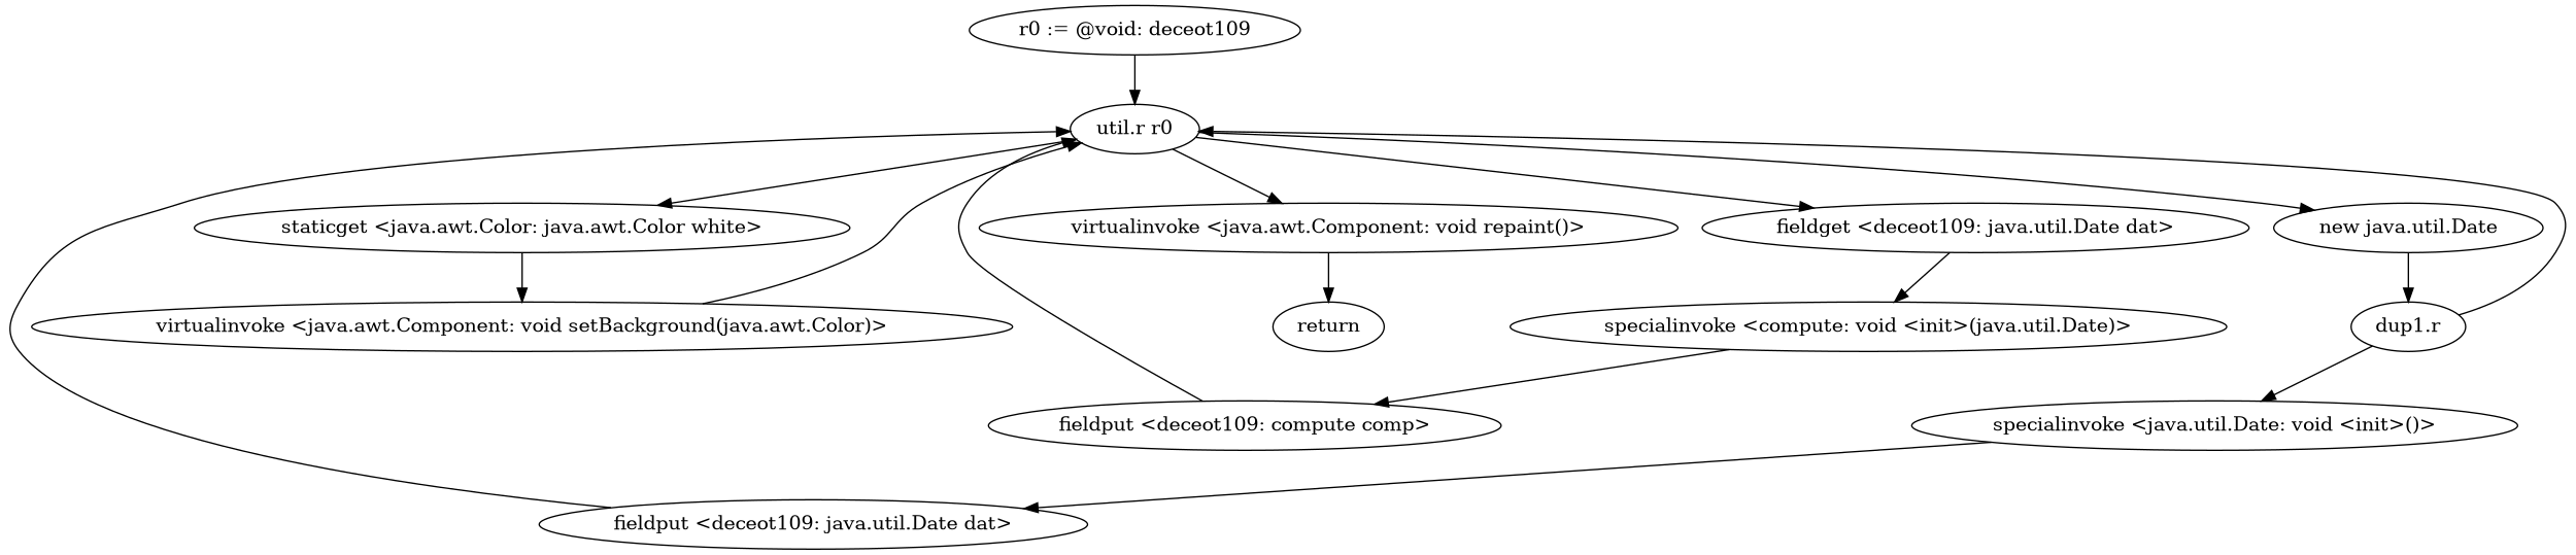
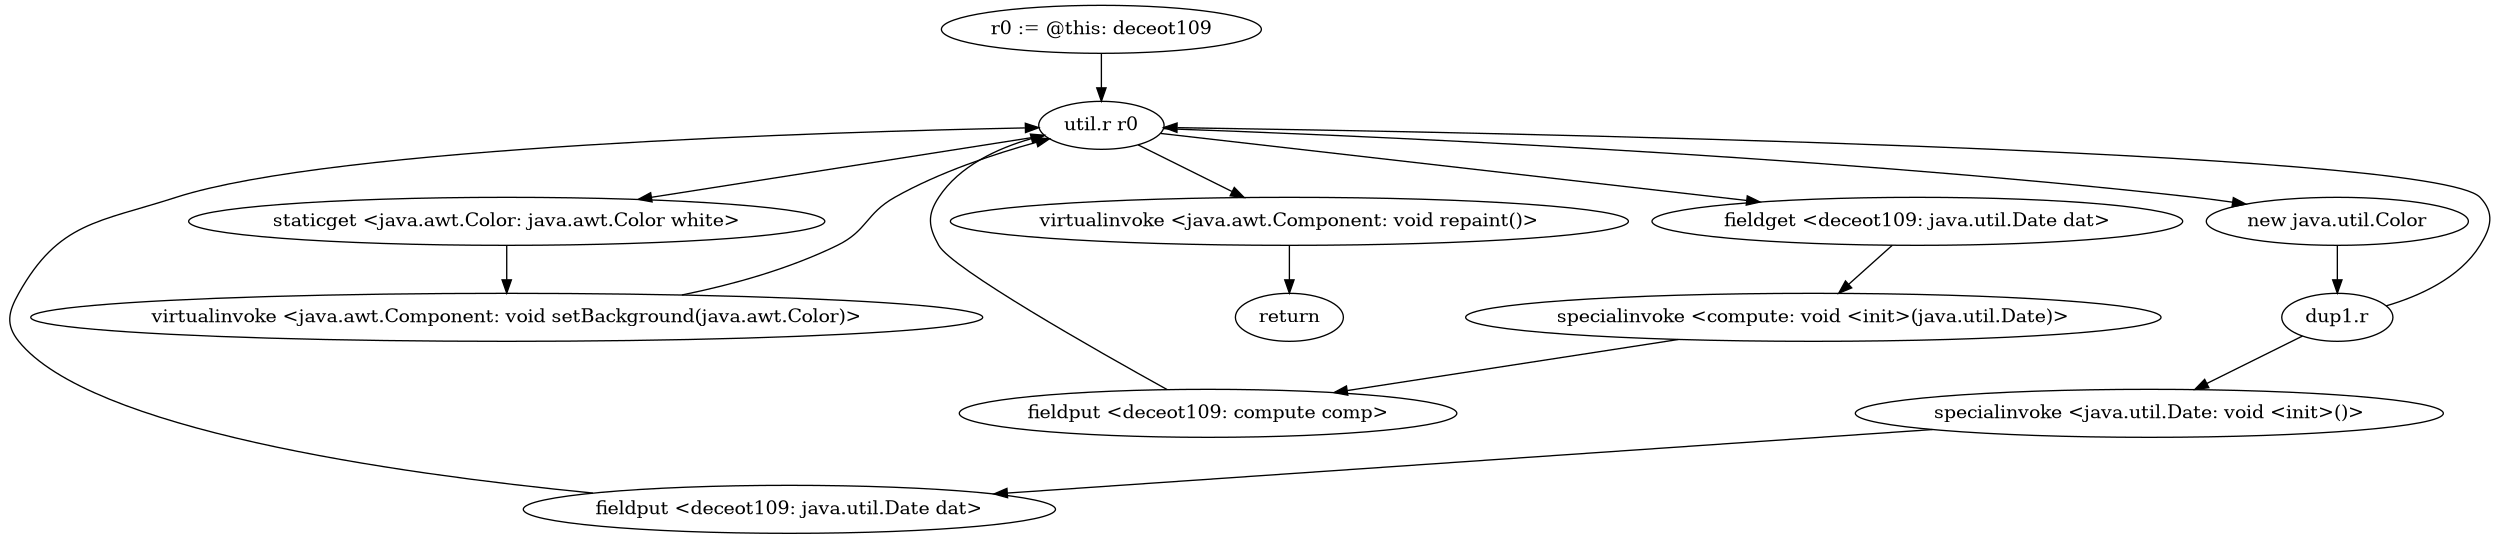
  digraph {
    n1 [label="util.r r0"]
-   "r0 := @this: deceot109" [label="r0 := @void: deceot109"]
-   "new java.util.Date"
+   "r0 := @this: deceot109"
+   "new java.util.Date" [label="new java.util.Color"]
    "staticget <java.awt.Color: java.awt.Color white>"
    "fieldget <deceot109: java.util.Date dat>"
    "virtualinvoke <java.awt.Component: void repaint()>"
    "dup1.r"
    "virtualinvoke <java.awt.Component: void setBackground(java.awt.Color)>"
    "specialinvoke <compute: void <init>(java.util.Date)>"
    return
    "specialinvoke <java.util.Date: void <init>()>"
    "fieldput <deceot109: java.util.Date dat>"
    "fieldput <deceot109: compute comp>"
    n1 -> "new java.util.Date"
    n1 -> "staticget <java.awt.Color: java.awt.Color white>"
    n1 -> "fieldget <deceot109: java.util.Date dat>"
    n1 -> "virtualinvoke <java.awt.Component: void repaint()>"
    "r0 := @this: deceot109" -> n1
    "new java.util.Date" -> "dup1.r"
    "staticget <java.awt.Color: java.awt.Color white>" -> "virtualinvoke <java.awt.Component: void setBackground(java.awt.Color)>"
    "fieldget <deceot109: java.util.Date dat>" -> "specialinvoke <compute: void <init>(java.util.Date)>"
    "virtualinvoke <java.awt.Component: void repaint()>" -> return
    "dup1.r" -> n1
    "dup1.r" -> "specialinvoke <java.util.Date: void <init>()>"
    "virtualinvoke <java.awt.Component: void setBackground(java.awt.Color)>" -> n1
    "specialinvoke <compute: void <init>(java.util.Date)>" -> "fieldput <deceot109: compute comp>"
    "specialinvoke <java.util.Date: void <init>()>" -> "fieldput <deceot109: java.util.Date dat>"
    "fieldput <deceot109: java.util.Date dat>" -> n1
    "fieldput <deceot109: compute comp>" -> n1
  }
